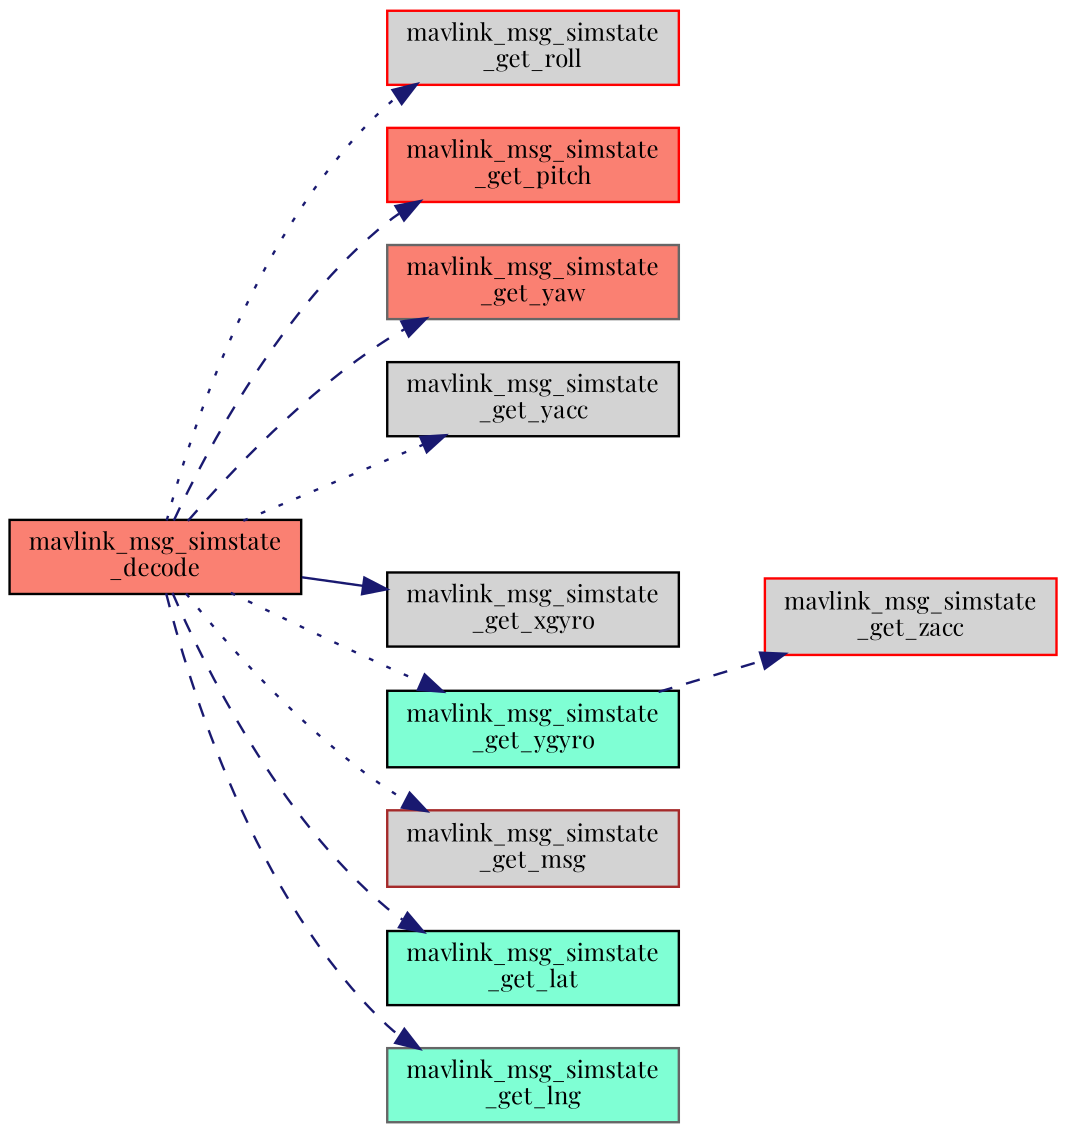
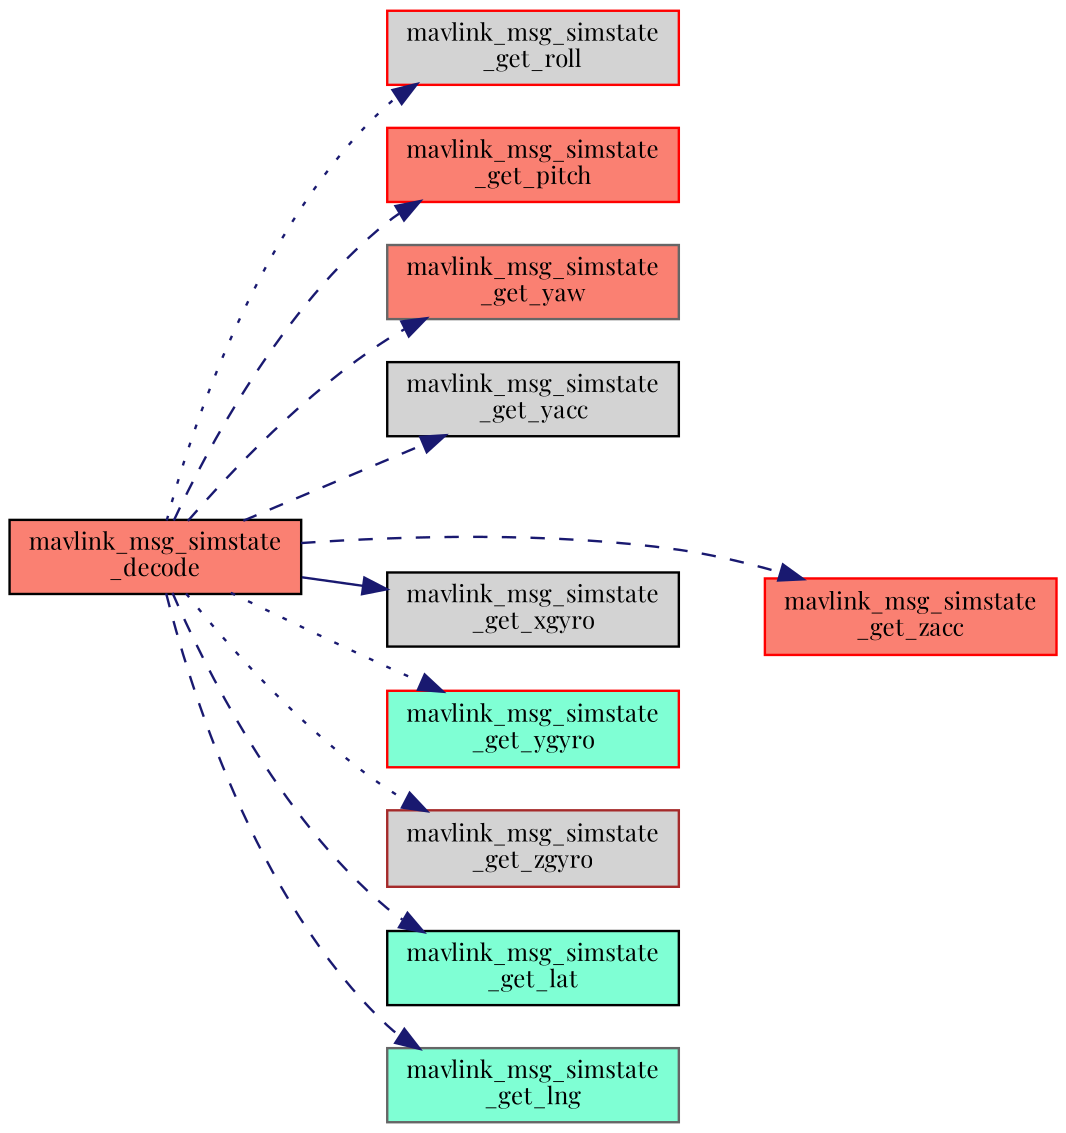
  digraph {
    fontname="Playfair Display"
    rankdir=LR
    node [color=black fillcolor=lightgrey fontname="Playfair Display" fontsize=10 shape=record style=filled]
    edge [color=midnightblue fontname="Playfair Display" fontsize=10 labelfontname=Helvetica labelfontsize=10 style=dashed]
    n1 [fillcolor=salmon fontcolor=black height=0.2 label="mavlink_msg_simstate\l_decode" width=0.4]
    n2 [color=red height=0.2 label="mavlink_msg_simstate\l_get_roll" width=0.4]
    n3 [color=red fillcolor=salmon height=0.2 label="mavlink_msg_simstate\l_get_pitch" width=0.4]
    n4 [color=gray40 fillcolor=salmon height=0.2 label="mavlink_msg_simstate\l_get_yaw" width=0.4]
    n5 [height=0.2 label="mavlink_msg_simstate\l_get_yacc" width=0.4]
-   n6 [color=red height=0.2 label="mavlink_msg_simstate\l_get_zacc" width=0.4]
+   n6 [color=red fillcolor=salmon height=0.2 label="mavlink_msg_simstate\l_get_zacc" width=0.4]
    n7 [height=0.2 label="mavlink_msg_simstate\l_get_xgyro" width=0.4]
-   n8 [fillcolor=aquamarine height=0.2 label="mavlink_msg_simstate\l_get_ygyro" width=0.4]
-   n9 [color=brown height=0.2 label="mavlink_msg_simstate\l_get_msg" width=0.4]
+   n8 [color=red fillcolor=aquamarine height=0.2 label="mavlink_msg_simstate\l_get_ygyro" width=0.4]
+   n9 [color=brown height=0.2 label="mavlink_msg_simstate\l_get_zgyro" width=0.4]
    n10 [fillcolor=aquamarine height=0.2 label="mavlink_msg_simstate\l_get_lat" width=0.4]
    n11 [color=gray40 fillcolor=aquamarine height=0.2 label="mavlink_msg_simstate\l_get_lng" width=0.4]
    n1 -> n2 [style=dotted]
    n1 -> n3
    n1 -> n4
-   n1 -> n5 [style=dotted]
-   n8 -> n6
+   n1 -> n5
+   n1 -> n6
    n1 -> n7 [style=solid]
    n1 -> n8 [style=dotted]
    n1 -> n9 [style=dotted]
    n1 -> n10
    n1 -> n11
  }
